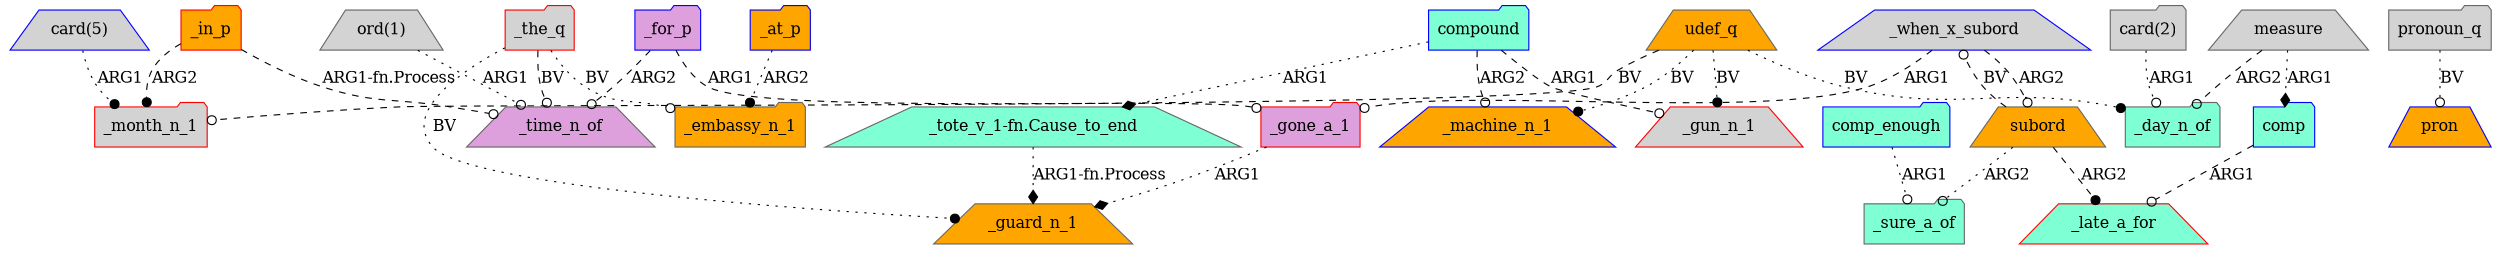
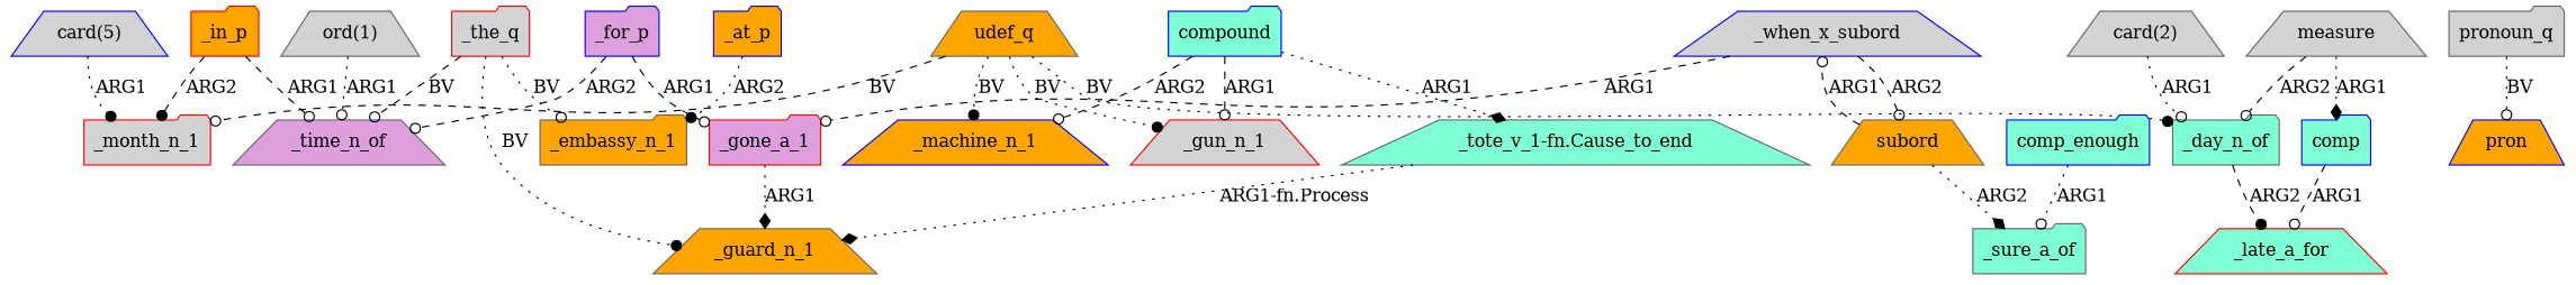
  digraph {
    node [color=gray40 fillcolor=lightgrey shape=trapezium style=filled]
    edge [arrowhead=odot style=dotted]
    udef_q [fillcolor=orange]
    _month_n_1 [color=red shape=folder]
    _gun_n_1 [color=red]
    _day_n_of [fillcolor=aquamarine shape=folder]
    _machine_n_1 [color=blue fillcolor=orange]
    _at_p [color=blue fillcolor=orange shape=folder]
    _embassy_n_1 [fillcolor=orange shape=folder]
    pron [color=blue fillcolor=orange]
    compound [color=blue fillcolor=aquamarine shape=folder]
    "_tote_v_1-fn.Cause_to_end" [fillcolor=aquamarine]
    _guard_n_1 [fillcolor=orange]
    "card(5)" [color=blue]
    subord [fillcolor=orange]
    _late_a_for [color=red fillcolor=aquamarine]
    _when_x_subord [color=blue]
    _sure_a_of [fillcolor=aquamarine shape=folder]
    _gone_a_1 [color=red fillcolor=plum shape=folder]
    _the_q [color=red shape=folder]
    _time_n_of [fillcolor=plum]
-   "card(2)" [shape=folder]
+   "card(2)"
    "ord(1)"
    comp_enough [color=blue fillcolor=aquamarine shape=folder]
    pronoun_q [shape=folder]
    comp [color=blue fillcolor=aquamarine shape=folder]
    _in_p [color=red fillcolor=orange shape=folder]
    _for_p [color=blue fillcolor=plum shape=folder]
    measure
    udef_q -> _month_n_1 [label=BV style=dashed]
    udef_q -> _gun_n_1 [arrowhead=dot label=BV]
    udef_q -> _day_n_of [arrowhead=dot label=BV]
    udef_q -> _machine_n_1 [arrowhead=dot label=BV]
    _at_p -> _embassy_n_1 [arrowhead=dot label=ARG2]
    compound -> _gun_n_1 [label=ARG1 style=dashed]
    compound -> _machine_n_1 [label=ARG2 style=dashed]
    compound -> "_tote_v_1-fn.Cause_to_end" [arrowhead=diamond label=ARG1]
    "_tote_v_1-fn.Cause_to_end" -> _guard_n_1 [arrowhead=diamond label="ARG1-fn.Process"]
    "card(5)" -> _month_n_1 [arrowhead=dot label=ARG1]
-   subord -> _late_a_for [arrowhead=dot label=ARG2 style=dashed]
-   subord -> _when_x_subord [label=BV style=dashed]
-   subord -> _sure_a_of [label=ARG2]
+   _day_n_of -> _late_a_for [arrowhead=dot label=ARG2 style=dashed]
+   subord -> _when_x_subord [label=ARG1 style=dashed]
+   subord -> _sure_a_of [arrowhead=diamond label=ARG2]
    _when_x_subord -> subord [label=ARG2 style=dashed]
    _when_x_subord -> _gone_a_1 [label=ARG1 style=dashed]
    _gone_a_1 -> _guard_n_1 [arrowhead=diamond label=ARG1]
    _the_q -> _embassy_n_1 [label=BV]
    _the_q -> _guard_n_1 [arrowhead=dot label=BV]
    _the_q -> _time_n_of [label=BV style=dashed]
    "card(2)" -> _day_n_of [label=ARG1]
    "ord(1)" -> _time_n_of [label=ARG1]
    comp_enough -> _sure_a_of [label=ARG1]
    pronoun_q -> pron [label=BV]
    comp -> _late_a_for [label=ARG1 style=dashed]
    _in_p -> _month_n_1 [arrowhead=dot label=ARG2 style=dashed]
-   _in_p -> _time_n_of [label="ARG1-fn.Process" style=dashed]
+   _in_p -> _time_n_of [label=ARG1 style=dashed]
    _for_p -> _gone_a_1 [label=ARG1 style=dashed]
    _for_p -> _time_n_of [label=ARG2 style=dashed]
    measure -> _day_n_of [label=ARG2 style=dashed]
    measure -> comp [arrowhead=diamond label=ARG1]
  }
